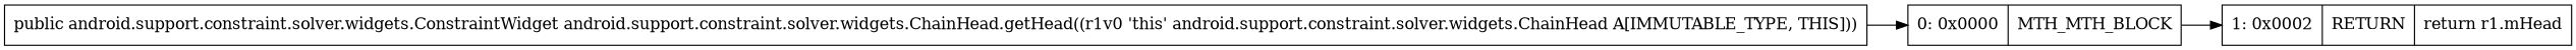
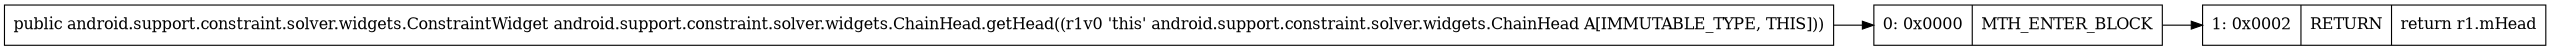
  digraph {
    rankdir=LR
    node [shape=record]
-   n1 [label="{0\:\ 0x0000|MTH_MTH_BLOCK\l}"]
+   n1 [label="{0\:\ 0x0000|MTH_ENTER_BLOCK\l}"]
    n2 [label="{1\:\ 0x0002|RETURN\l|return r1.mHead\l}"]
    n3 [label="{public android.support.constraint.solver.widgets.ConstraintWidget android.support.constraint.solver.widgets.ChainHead.getHead((r1v0 'this' android.support.constraint.solver.widgets.ChainHead A[IMMUTABLE_TYPE, THIS])) }"]
    n1 -> n2
    n3 -> n1
  }
